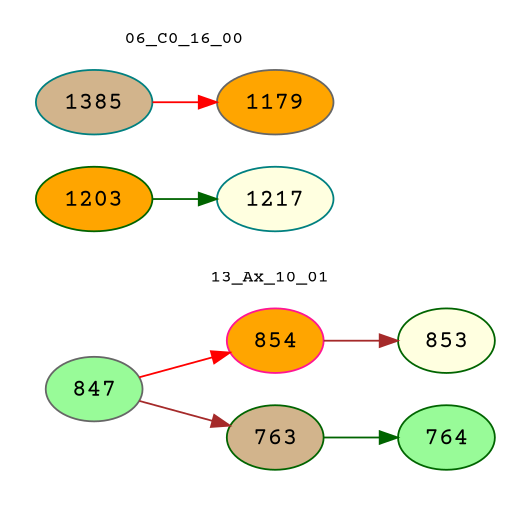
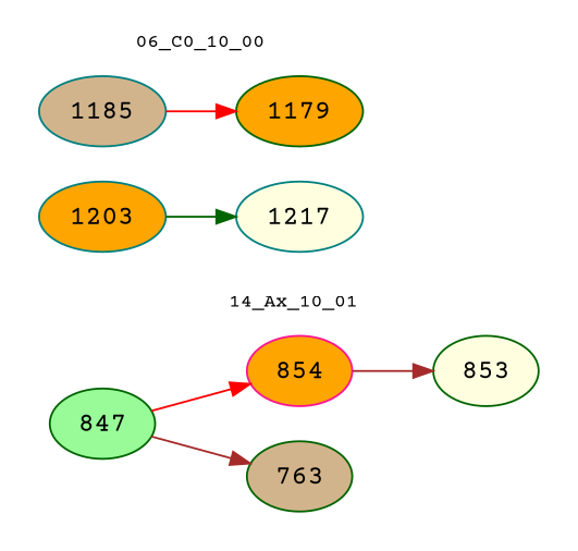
  digraph {
    fontname="Courier Prime"
    rankdir=LR
    node [color=darkgreen fillcolor=orange fontname="Courier Prime" style=filled]
    edge [color=brown fontname="Courier Prime"]
-   n1 [color=gray40 fillcolor=palegreen label=847]
+   n1 [fillcolor=palegreen label=847]
    n2 [fillcolor=tan label=763]
    n3 [color=deeppink label=854]
-   n4 [fillcolor=palegreen label=764]
    n5 [fillcolor=lightyellow label=853]
-   n6 [color=teal fillcolor=tan label=1385]
-   n7 [label=1203]
-   n8 [color=gray40 label=1179]
+   n6 [color=teal fillcolor=tan label=1185]
+   n7 [color=teal label=1203]
+   n8 [label=1179]
    n9 [color=teal fillcolor=lightyellow label=1217]
    subgraph cluster_1 {
      color=white
      fontsize=10
-     label="13_Ax_10_01"
+     label="14_Ax_10_01"
      n1
      n2
      n3
-     n4
      n5
    }
    subgraph cluster_2 {
      color=white
      fontsize=10
-     label="06_C0_16_00"
+     label="06_C0_10_00"
      n6
      n7
      n8
      n9
    }
    n1 -> n2
    n1 -> n3 [color=red]
-   n2 -> n4 [color=darkgreen]
    n3 -> n5
    n6 -> n8 [color=red]
    n7 -> n9 [color=darkgreen]
  }
